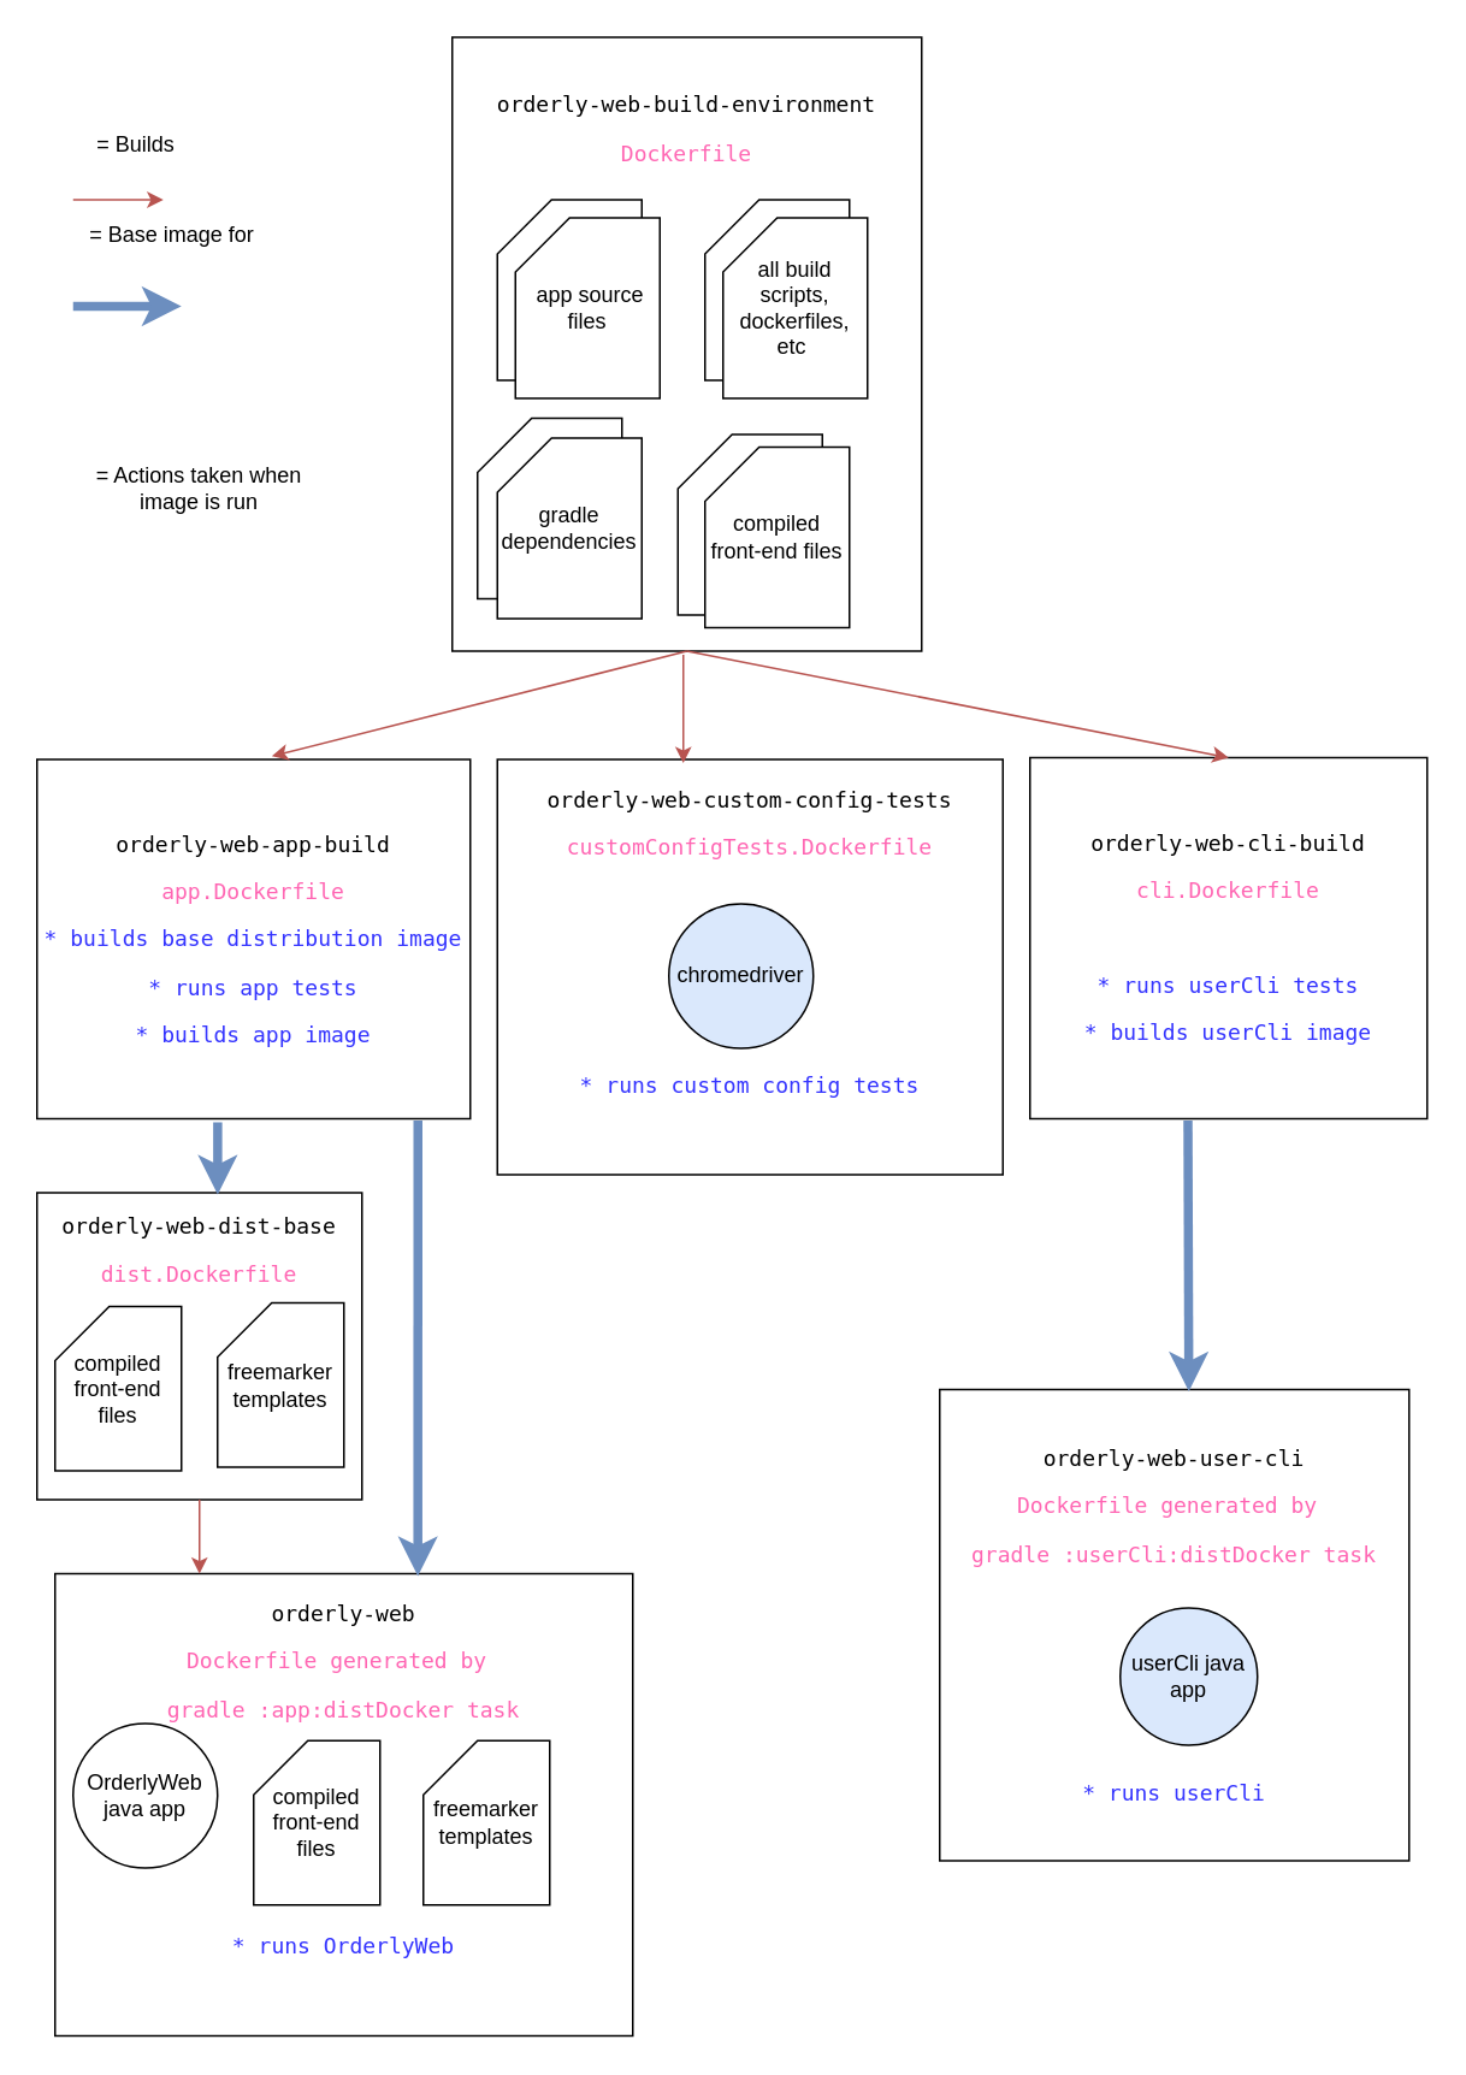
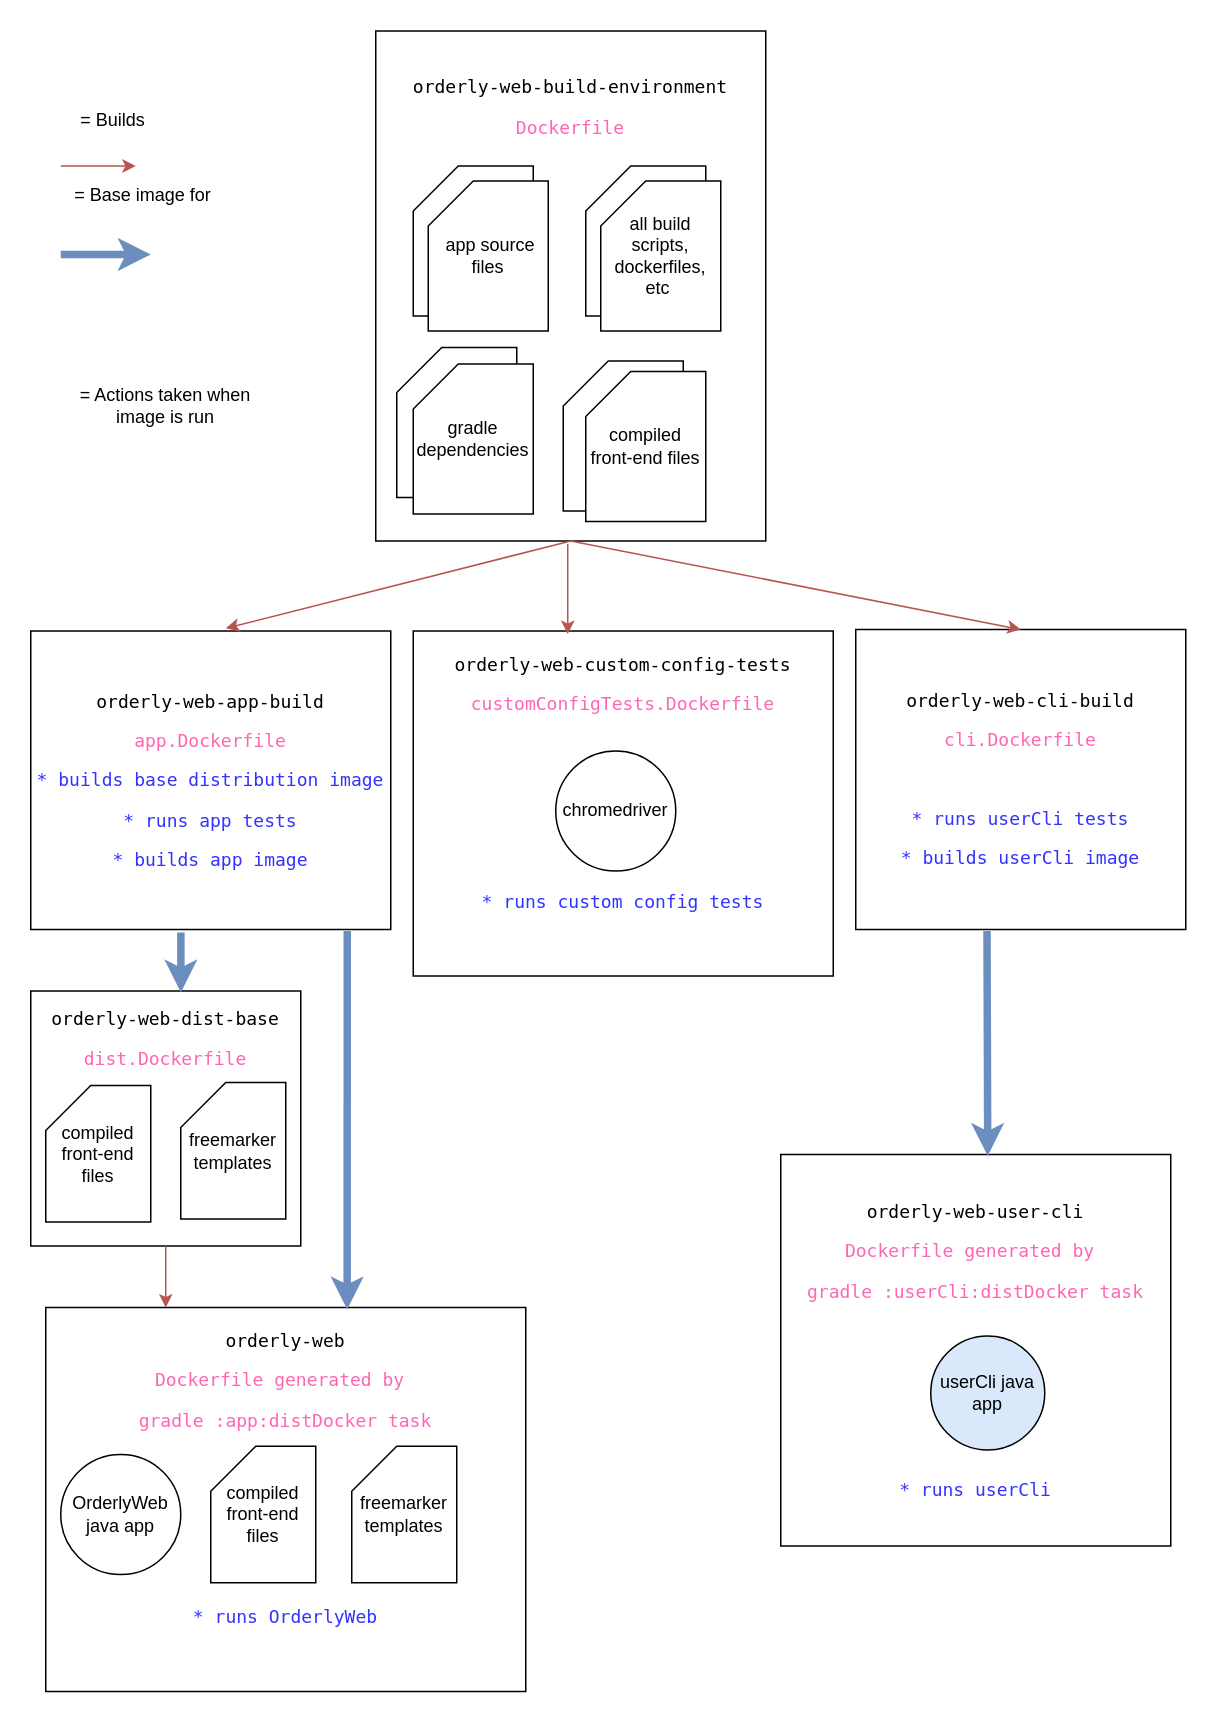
  <mxCell id="0" />
  <mxCell id="1" parent="0" />
  <mxCell id="2" value="&lt;pre&gt;orderly-web-build-environment&lt;/pre&gt;&lt;pre&gt;&lt;font color=&quot;#ff66b3&quot;&gt;Dockerfile&lt;/font&gt;&lt;/pre&gt;&lt;pre&gt;&lt;font color=&quot;#ff66b3&quot;&gt;&lt;br&gt;&lt;/font&gt;&lt;/pre&gt;&lt;pre&gt;&lt;font color=&quot;#ff66b3&quot;&gt;&lt;br&gt;&lt;/font&gt;&lt;/pre&gt;&lt;pre&gt;&lt;font color=&quot;#009900&quot;&gt;&lt;br&gt;&lt;/font&gt;&lt;/pre&gt;&lt;pre&gt;&lt;font color=&quot;#009900&quot;&gt;&lt;br&gt;&lt;/font&gt;&lt;/pre&gt;&lt;pre&gt;&lt;font color=&quot;#009900&quot;&gt;&lt;br&gt;&lt;/font&gt;&lt;/pre&gt;&lt;pre&gt;&lt;font color=&quot;#009900&quot;&gt;&lt;br&gt;&lt;/font&gt;&lt;/pre&gt;&lt;pre&gt;&lt;font color=&quot;#009900&quot;&gt;&lt;br&gt;&lt;/font&gt;&lt;/pre&gt;&lt;pre&gt;&lt;font color=&quot;#009900&quot;&gt;&lt;br&gt;&lt;/font&gt;&lt;/pre&gt;&lt;pre&gt;&lt;br&gt;&lt;/pre&gt;" style="rounded=0;whiteSpace=wrap;html=1;" vertex="1" parent="1"><mxGeometry x="250" y="20" width="260" height="340" as="geometry" /></mxCell>
  <mxCell id="3" value="&lt;pre&gt;&lt;pre&gt;&lt;pre&gt;orderly-web-cli-build&lt;/pre&gt;&lt;/pre&gt;&lt;/pre&gt;&lt;pre&gt;&lt;font color=&quot;#ff66b3&quot;&gt;cli.Dockerfile&lt;/font&gt;&lt;/pre&gt;&lt;pre&gt;&lt;font color=&quot;#009900&quot;&gt;&lt;br&gt;&lt;/font&gt;&lt;/pre&gt;&lt;pre&gt;&lt;font color=&quot;#3333ff&quot;&gt;* runs userCli tests&lt;/font&gt;&lt;/pre&gt;&lt;pre&gt;&lt;font color=&quot;#3333ff&quot;&gt;* builds userCli image&lt;/font&gt;&lt;/pre&gt;" style="rounded=0;whiteSpace=wrap;html=1;" vertex="1" parent="1"><mxGeometry x="570" y="419" width="220" height="200" as="geometry" /></mxCell>
  <mxCell id="4" value="&lt;pre&gt;&lt;pre&gt;orderly-web-app-build&lt;/pre&gt;&lt;/pre&gt;&lt;pre&gt;&lt;font color=&quot;#ff66b3&quot;&gt;app.Dockerfile&lt;/font&gt;&lt;/pre&gt;&lt;pre&gt;&lt;font style=&quot;line-height: 120%&quot;&gt;&lt;font color=&quot;#3333ff&quot;&gt;* builds base distribution image&lt;/font&gt;&lt;/font&gt;&lt;/pre&gt;&lt;pre&gt;&lt;font style=&quot;line-height: 120%&quot; color=&quot;#3333ff&quot;&gt;&lt;span&gt;* runs app tests&lt;/span&gt;&lt;/font&gt;&lt;/pre&gt;&lt;pre&gt;&lt;font color=&quot;#3333ff&quot;&gt;* builds app image&lt;/font&gt;&lt;/pre&gt;" style="rounded=0;whiteSpace=wrap;html=1;" vertex="1" parent="1"><mxGeometry x="20" y="420" width="240" height="199" as="geometry" /></mxCell>
  <mxCell id="5" value="&lt;pre&gt;&lt;pre&gt;&lt;pre&gt;&lt;pre&gt;orderly-web-custom-config-tests&lt;/pre&gt;&lt;/pre&gt;&lt;/pre&gt;&lt;/pre&gt;&lt;pre&gt;&lt;font color=&quot;#ff66b3&quot;&gt;customConfigTests.Dockerfile&lt;/font&gt;&lt;/pre&gt;&lt;pre&gt;&lt;br&gt;&lt;/pre&gt;&lt;pre&gt;&lt;br&gt;&lt;/pre&gt;&lt;pre&gt;&lt;br&gt;&lt;/pre&gt;&lt;pre&gt;&lt;br&gt;&lt;/pre&gt;&lt;pre&gt;&lt;font color=&quot;#3333ff&quot;&gt;* runs custom config tests&lt;/font&gt;&lt;/pre&gt;&lt;pre&gt;&lt;font color=&quot;#ff66b3&quot;&gt;&lt;br&gt;&lt;/font&gt;&lt;/pre&gt;" style="rounded=0;whiteSpace=wrap;html=1;" vertex="1" parent="1"><mxGeometry x="275" y="420" width="280" height="230" as="geometry" /></mxCell>
  <mxCell id="6" value="" style="endArrow=classic;html=1;exitX=0.5;exitY=1;exitDx=0;exitDy=0;entryX=0.542;entryY=-0.009;entryDx=0;entryDy=0;entryPerimeter=0;fillColor=#f8cecc;strokeColor=#b85450;" edge="1" parent="1" source="2" target="4"><mxGeometry width="50" height="50" relative="1" as="geometry"><mxPoint x="10" y="590" as="sourcePoint" /><mxPoint x="60" y="540" as="targetPoint" /></mxGeometry></mxCell>
  <mxCell id="7" value="" style="endArrow=classic;html=1;fillColor=#f8cecc;strokeColor=#b85450;" edge="1" parent="1"><mxGeometry width="50" height="50" relative="1" as="geometry"><mxPoint x="378" y="362" as="sourcePoint" /><mxPoint x="378" y="422" as="targetPoint" /></mxGeometry></mxCell>
  <mxCell id="8" value="" style="endArrow=classic;html=1;entryX=0.5;entryY=0;entryDx=0;entryDy=0;exitX=0.5;exitY=1;exitDx=0;exitDy=0;fillColor=#f8cecc;strokeColor=#b85450;" edge="1" parent="1" source="2" target="3"><mxGeometry width="50" height="50" relative="1" as="geometry"><mxPoint x="10" y="590" as="sourcePoint" /><mxPoint x="60" y="540" as="targetPoint" /></mxGeometry></mxCell>
  <mxCell id="9" value="" style="shape=card;whiteSpace=wrap;html=1;" vertex="1" parent="1"><mxGeometry x="275" y="110" width="80" height="100" as="geometry" /></mxCell>
  <mxCell id="10" value="&amp;nbsp;app source files" style="shape=card;whiteSpace=wrap;html=1;" vertex="1" parent="1"><mxGeometry x="285" y="120" width="80" height="100" as="geometry" /></mxCell>
  <mxCell id="11" value="&lt;pre&gt;orderly-web-dist-base&lt;/pre&gt;&lt;pre&gt;&lt;font color=&quot;#ff66b3&quot;&gt;dist.Dockerfile&lt;/font&gt;&lt;/pre&gt;&lt;pre&gt;&lt;font color=&quot;#ff66b3&quot;&gt;&lt;br&gt;&lt;/font&gt;&lt;/pre&gt;&lt;pre&gt;&lt;font color=&quot;#ff66b3&quot;&gt;&lt;br&gt;&lt;/font&gt;&lt;/pre&gt;&lt;pre&gt;&lt;font color=&quot;#ff66b3&quot;&gt;&lt;br&gt;&lt;/font&gt;&lt;/pre&gt;&lt;pre&gt;&lt;font color=&quot;#ff66b3&quot;&gt;&lt;br&gt;&lt;/font&gt;&lt;/pre&gt;" style="rounded=0;whiteSpace=wrap;html=1;" vertex="1" parent="1"><mxGeometry x="20" y="660" width="180" height="170" as="geometry" /></mxCell>
  <mxCell id="12" value="&lt;pre&gt;orderly-web&lt;/pre&gt;&lt;pre&gt;&lt;font color=&quot;#ff66b3&quot;&gt;Dockerfile generated by &lt;/font&gt;&lt;/pre&gt;&lt;pre&gt;&lt;font color=&quot;#ff66b3&quot;&gt;gradle :app:distDocker task&lt;/font&gt;&lt;/pre&gt;&lt;pre&gt;&lt;br&gt;&lt;/pre&gt;&lt;pre&gt;&lt;br&gt;&lt;/pre&gt;&lt;pre&gt;&lt;br&gt;&lt;/pre&gt;&lt;pre&gt;&lt;br&gt;&lt;/pre&gt;&lt;pre&gt;&lt;font color=&quot;#3333ff&quot;&gt;* runs OrderlyWeb&lt;/font&gt;&lt;/pre&gt;&lt;pre&gt;&lt;br&gt;&lt;/pre&gt;" style="rounded=0;whiteSpace=wrap;html=1;" vertex="1" parent="1"><mxGeometry x="30" y="871" width="320" height="256" as="geometry" /></mxCell>
  <mxCell id="13" value="" style="endArrow=classic;html=1;strokeWidth=5;fillColor=#dae8fc;strokeColor=#6c8ebf;exitX=0.417;exitY=1.01;exitDx=0;exitDy=0;exitPerimeter=0;entryX=0.556;entryY=0.006;entryDx=0;entryDy=0;entryPerimeter=0;" edge="1" parent="1" source="4" target="11"><mxGeometry width="50" height="50" relative="1" as="geometry"><mxPoint x="100" y="622" as="sourcePoint" /><mxPoint x="101" y="658" as="targetPoint" /></mxGeometry></mxCell>
- <mxCell id="14" value="OrderlyWeb java app" style="ellipse;whiteSpace=wrap;html=1;aspect=fixed;" vertex="1" parent="1"><mxGeometry x="40" y="954" width="80" height="80" as="geometry" /></mxCell>
+ <mxCell id="14" value="OrderlyWeb java app" style="ellipse;whiteSpace=wrap;html=1;aspect=fixed;" vertex="1" parent="1"><mxGeometry x="40" y="969" width="80" height="80" as="geometry" /></mxCell>
  <mxCell id="15" value="" style="endArrow=classic;html=1;entryX=0.628;entryY=0.005;entryDx=0;entryDy=0;strokeWidth=5;fillColor=#dae8fc;strokeColor=#6c8ebf;entryPerimeter=0;" edge="1" parent="1" target="12"><mxGeometry width="50" height="50" relative="1" as="geometry"><mxPoint x="231" y="620" as="sourcePoint" /><mxPoint x="222" y="822" as="targetPoint" /></mxGeometry></mxCell>
  <mxCell id="16" value="" style="endArrow=classic;html=1;strokeWidth=1;fillColor=#f8cecc;strokeColor=#b85450;entryX=0.25;entryY=0;entryDx=0;entryDy=0;exitX=0.5;exitY=1;exitDx=0;exitDy=0;" edge="1" parent="1" source="11" target="12"><mxGeometry width="50" height="50" relative="1" as="geometry"><mxPoint x="100" y="775" as="sourcePoint" /><mxPoint x="60" y="880" as="targetPoint" /></mxGeometry></mxCell>
  <mxCell id="17" value="&lt;pre&gt;orderly-web-user-cli&lt;/pre&gt;&lt;pre&gt;&lt;font color=&quot;#ff66b3&quot;&gt;Dockerfile generated by &lt;/font&gt;&lt;/pre&gt;&lt;pre&gt;&lt;font color=&quot;#ff66b3&quot;&gt;gradle :userCli:distDocker task&lt;/font&gt;&lt;/pre&gt;&lt;pre&gt;&lt;br&gt;&lt;/pre&gt;&lt;pre&gt;&lt;br&gt;&lt;/pre&gt;&lt;pre&gt;&lt;br&gt;&lt;/pre&gt;&lt;pre&gt;&lt;br&gt;&lt;/pre&gt;&lt;pre&gt;&lt;font color=&quot;#3333ff&quot;&gt;* runs userCli&lt;/font&gt;&lt;/pre&gt;" style="rounded=0;whiteSpace=wrap;html=1;" vertex="1" parent="1"><mxGeometry x="520" y="769" width="260" height="261" as="geometry" /></mxCell>
  <mxCell id="18" value="userCli java app" style="ellipse;whiteSpace=wrap;html=1;aspect=fixed;fillColor=#dae8fc;" vertex="1" parent="1"><mxGeometry x="620" y="890" width="76" height="76" as="geometry" /></mxCell>
- <mxCell id="19" value="chromedriver" style="ellipse;whiteSpace=wrap;html=1;aspect=fixed;fillColor=#dae8fc;" vertex="1" parent="1"><mxGeometry x="370" y="500" width="80" height="80" as="geometry" /></mxCell>
+ <mxCell id="19" value="chromedriver" style="ellipse;whiteSpace=wrap;html=1;aspect=fixed;" vertex="1" parent="1"><mxGeometry x="370" y="500" width="80" height="80" as="geometry" /></mxCell>
  <mxCell id="20" value="" style="shape=card;whiteSpace=wrap;html=1;" vertex="1" parent="1"><mxGeometry x="390" y="110" width="80" height="100" as="geometry" /></mxCell>
  <mxCell id="21" value="all build scripts, dockerfiles, etc&amp;nbsp;&lt;br&gt;" style="shape=card;whiteSpace=wrap;html=1;" vertex="1" parent="1"><mxGeometry x="400" y="120" width="80" height="100" as="geometry" /></mxCell>
  <mxCell id="22" value="" style="endArrow=classic;html=1;strokeWidth=5;fillColor=#dae8fc;strokeColor=#6c8ebf;" edge="1" parent="1"><mxGeometry width="50" height="50" relative="1" as="geometry"><mxPoint x="657.5" y="620" as="sourcePoint" /><mxPoint x="658" y="770" as="targetPoint" /></mxGeometry></mxCell>
  <mxCell id="23" value="" style="endArrow=classic;html=1;strokeWidth=1;fontColor=#009900;fillColor=#f8cecc;strokeColor=#b85450;" edge="1" parent="1"><mxGeometry width="50" height="50" relative="1" as="geometry"><mxPoint x="40" y="110" as="sourcePoint" /><mxPoint x="90" y="110" as="targetPoint" /></mxGeometry></mxCell>
  <mxCell id="24" value="= Base image for" style="text;html=1;strokeColor=none;fillColor=none;align=center;verticalAlign=middle;whiteSpace=wrap;rounded=0;fontColor=#000000;" vertex="1" parent="1"><mxGeometry x="40" y="120" width="110" height="20" as="geometry" /></mxCell>
  <mxCell id="25" value="" style="endArrow=classic;html=1;strokeWidth=5;fontColor=#000000;fillColor=#dae8fc;strokeColor=#6c8ebf;" edge="1" parent="1"><mxGeometry width="50" height="50" relative="1" as="geometry"><mxPoint x="40" y="169" as="sourcePoint" /><mxPoint x="100" y="169" as="targetPoint" /></mxGeometry></mxCell>
  <mxCell id="26" value="= Builds" style="text;html=1;strokeColor=none;fillColor=none;align=center;verticalAlign=middle;whiteSpace=wrap;rounded=0;fontColor=#000000;" vertex="1" parent="1"><mxGeometry x="40" y="70" width="70" height="20" as="geometry" /></mxCell>
  <mxCell id="27" value="= Actions taken when image is run" style="text;html=1;strokeColor=none;fillColor=none;align=center;verticalAlign=middle;whiteSpace=wrap;rounded=0;fontColor=#000000;" vertex="1" parent="1"><mxGeometry x="40" y="260" width="140" height="20" as="geometry" /></mxCell>
  <mxCell id="28" value="" style="shape=card;whiteSpace=wrap;html=1;fontColor=#000000;" vertex="1" parent="1"><mxGeometry x="264" y="231" width="80" height="100" as="geometry" /></mxCell>
  <mxCell id="29" value="gradle dependencies" style="shape=card;whiteSpace=wrap;html=1;fontColor=#000000;" vertex="1" parent="1"><mxGeometry x="275" y="242" width="80" height="100" as="geometry" /></mxCell>
  <mxCell id="30" value="" style="shape=card;whiteSpace=wrap;html=1;fontColor=#000000;" vertex="1" parent="1"><mxGeometry x="375" y="240" width="80" height="100" as="geometry" /></mxCell>
  <mxCell id="31" value="compiled front-end files&lt;br&gt;" style="shape=card;whiteSpace=wrap;html=1;fontColor=#000000;" vertex="1" parent="1"><mxGeometry x="390" y="247" width="80" height="100" as="geometry" /></mxCell>
  <mxCell id="32" value="compiled front-end files" style="shape=card;whiteSpace=wrap;html=1;fontColor=#000000;" vertex="1" parent="1"><mxGeometry x="30" y="723" width="70" height="91" as="geometry" /></mxCell>
  <mxCell id="33" value="freemarker templates" style="shape=card;whiteSpace=wrap;html=1;fontColor=#000000;" vertex="1" parent="1"><mxGeometry x="234" y="963.5" width="70" height="91" as="geometry" /></mxCell>
  <mxCell id="34" value="compiled front-end files" style="shape=card;whiteSpace=wrap;html=1;fontColor=#000000;" vertex="1" parent="1"><mxGeometry x="140" y="963.5" width="70" height="91" as="geometry" /></mxCell>
  <mxCell id="35" value="freemarker templates" style="shape=card;whiteSpace=wrap;html=1;fontColor=#000000;" vertex="1" parent="1"><mxGeometry x="120" y="721" width="70" height="91" as="geometry" /></mxCell>
